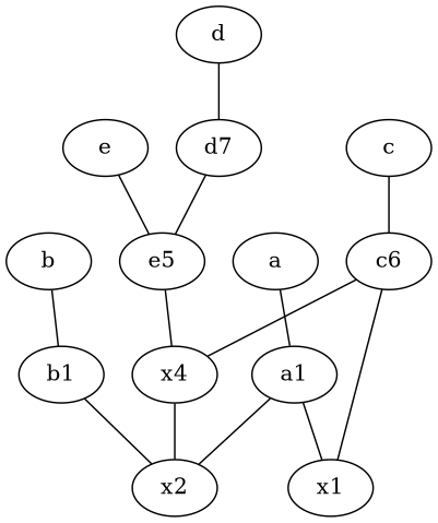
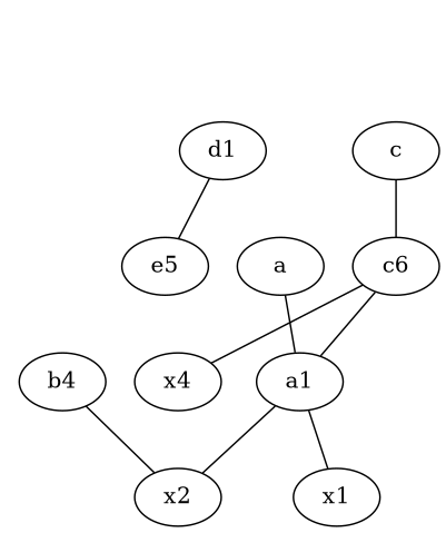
  graph {
    node [labelfontsize=50]
    n1 [label=e5]
-   d1 [label=d7]
+   d1
    n3 [label=x4]
-   b
-   b1
+   b1 [label=b4]
    x2
    a1
    x1
    n9 [label=c6]
    a
    c
-   d
-   e
-   n1 -- n3
    d1 -- n1
-   n3 -- x2
-   b -- b1
    b1 -- x2
    a1 -- x2
    a1 -- x1
    n9 -- n3
-   n9 -- x1
+   n9 -- a1
    a -- a1
    c -- n9
-   d -- d1
-   e -- n1
  }
